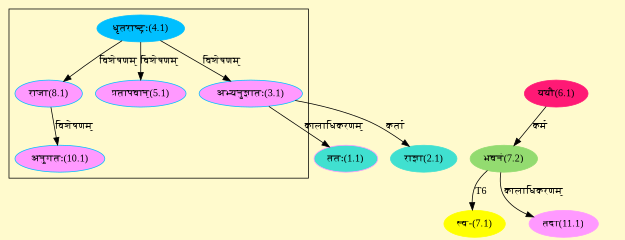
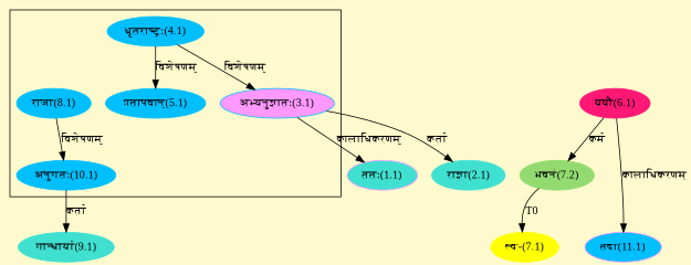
  digraph {
    bgcolor=lemonchiffon1
    compound=true
    fontname="Liberation Serif"
    rankdir=BT
    node [color="#00BFFF" fontname="Liberation Serif" style=filled]
    edge [dir=back fontname="Liberation Serif"]
    n1 [fillcolor="#FF99FF" label="अभ्यनुज्ञातः(3.1)"]
    n2 [label="धृतराष्ट्रः(4.1)"]
-   n3 [label="प्रतापवान्(5.1)" fillcolor="#FF99FF"]
-   n4 [label="राजा(8.1)" fillcolor="#FF99FF"]
-   n5 [label="अनुगतः(10.1)" fillcolor="#FF99FF"]
+   n3 [label="प्रतापवान्(5.1)"]
+   n4 [label="राजा(8.1)"]
+   n5 [label="अनुगतः(10.1)"]
    n6 [color="#FF1975" label="ययौ(6.1)"]
    n7 [color="#FF99FF" fillcolor="#40E0D0" label="ततः(1.1)"]
    n8 [color="#40E0D0" label="राज्ञा(2.1)"]
    n9 [color="#FFFF00" label="स्व-(7.1)"]
    n10 [color="#93DB70" label="भवनं(7.2)"]
-   n12 [color="#FF99FF" label="तदा(11.1)"]
+   n11 [color="#40E0D0" label="गान्धार्या(9.1)"]
+   n12 [color="#FF99FF" label="तदा(11.1)" fillcolor="#00BFFF"]
    subgraph cluster_1 {
      n1
      n2
      n3
      n4
      n5
    }
    n1 -> n2 [label="विशेषणम्"]
    n3 -> n2 [label="विशेषणम्"]
-   n4 -> n2 [label="विशेषणम्"]
    n5 -> n4 [label="विशेषणम्"]
    n7 -> n1 [label="कालाधिकरणम्"]
    n8 -> n1 [label="कर्ता"]
-   n9 -> n10 [label=T6]
+   n9 -> n10 [label=T0]
    n10 -> n6 [label="कर्म"]
-   n12 -> n10 [label="कालाधिकरणम्"]
+   n11 -> n5 [label="कर्ता"]
+   n12 -> n6 [label="कालाधिकरणम्"]
  }
